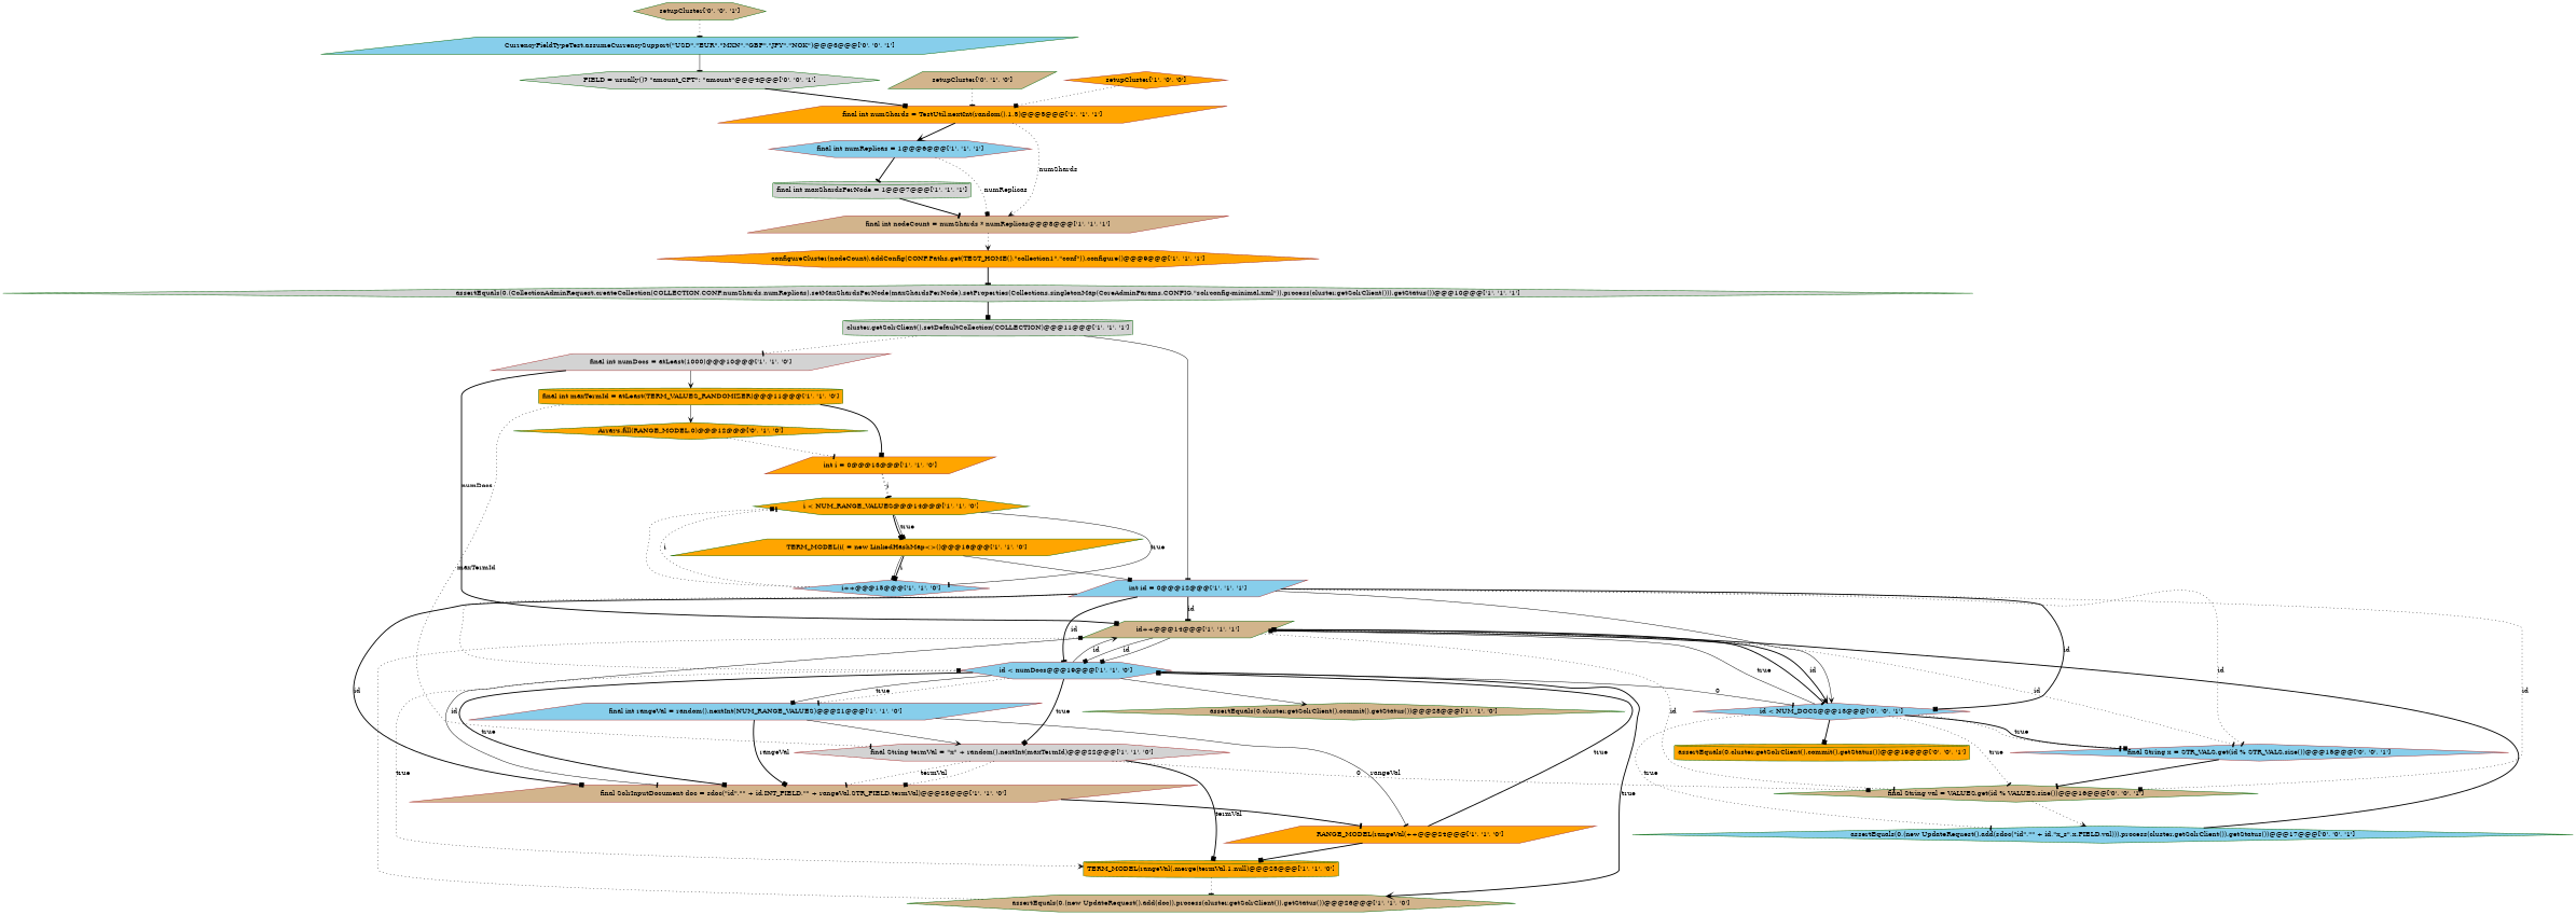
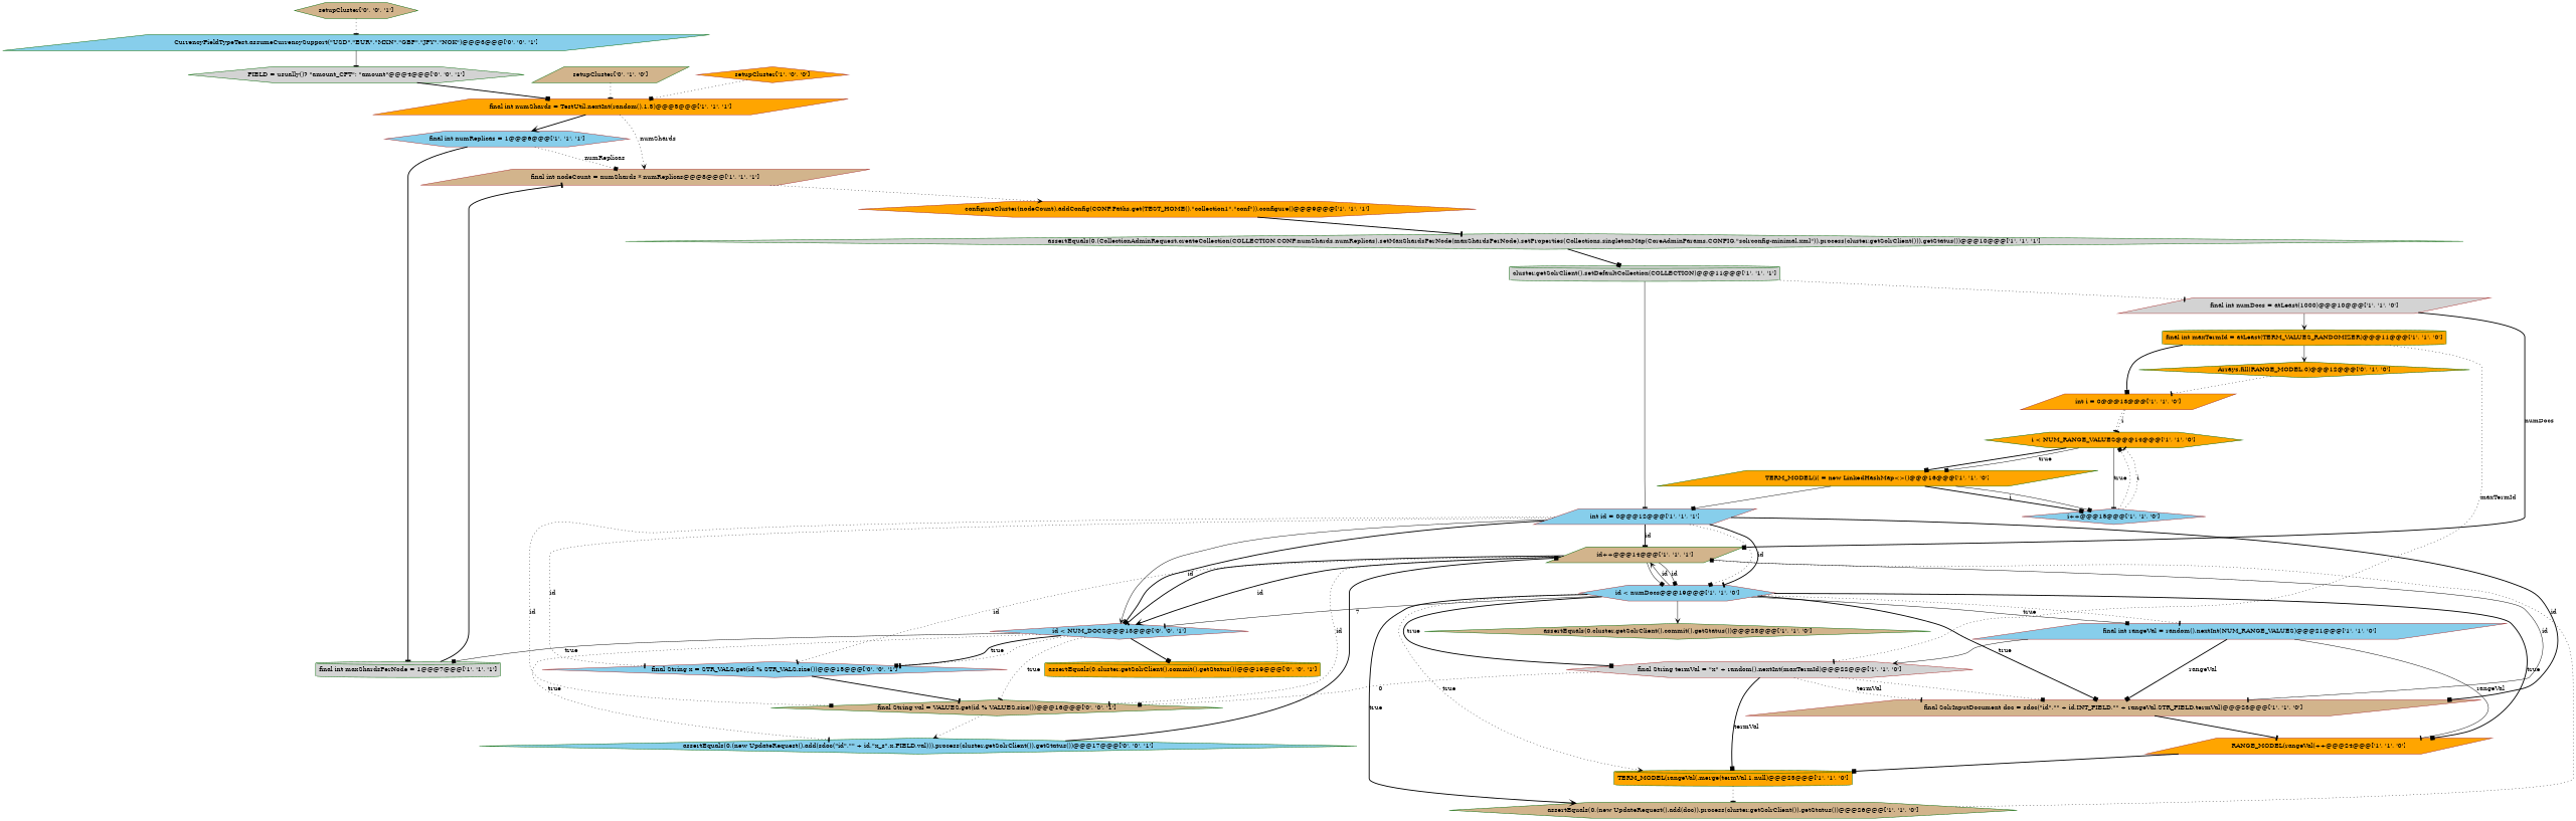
  digraph {
    node [color=darkgreen fillcolor=orange shape=parallelogram style=filled]
    edge [arrowhead=box style=dotted]
    n1 [color=brown label="final int numShards = TestUtil.nextInt(random(),1,5)@@@5@@@['1', '1', '1']"]
    n2 [color=brown fillcolor=skyblue label="final int numReplicas = 1@@@6@@@['1', '1', '1']" shape=hexagon]
    n3 [color=brown fillcolor=tan label="final int nodeCount = numShards * numReplicas@@@8@@@['1', '1', '1']"]
    n4 [fillcolor=lightgrey label="final int maxShardsPerNode = 1@@@7@@@['1', '1', '1']" shape=cylinder]
    n5 [color=brown label="configureCluster(nodeCount).addConfig(CONF,Paths.get(TEST_HOME(),\"collection1\",\"conf\")).configure()@@@9@@@['1', '1', '1']" shape=hexagon]
    n6 [fillcolor=lightgrey label="FIELD = usually()? \"amount_CFT\": \"amount\"@@@4@@@['0', '0', '1']" shape=hexagon]
    n7 [color=brown fillcolor=skyblue label="id < numDocs@@@19@@@['1', '1', '0']" shape=hexagon]
    n8 [fillcolor=tan label="assertEquals(0,(new UpdateRequest().add(doc)).process(cluster.getSolrClient()).getStatus())@@@26@@@['1', '1', '0']" shape=hexagon]
    n9 [color=brown fillcolor=tan label="final SolrInputDocument doc = sdoc(\"id\",\"\" + id,INT_FIELD,\"\" + rangeVal,STR_FIELD,termVal)@@@23@@@['1', '1', '0']"]
    n10 [label="TERM_MODEL(rangeVal(.merge(termVal,1,null)@@@25@@@['1', '1', '0']" shape=cylinder]
    n11 [fillcolor=tan label="assertEquals(0,cluster.getSolrClient().commit().getStatus())@@@28@@@['1', '1', '0']" shape=diamond]
    n12 [fillcolor=tan label="id++@@@14@@@['1', '1', '1']"]
    n13 [color=brown fillcolor=skyblue label="final int rangeVal = random().nextInt(NUM_RANGE_VALUES)@@@21@@@['1', '1', '0']"]
    n14 [color=brown label="RANGE_MODEL(rangeVal(++@@@24@@@['1', '1', '0']"]
    n15 [color=brown fillcolor=skyblue label="id < NUM_DOCS@@@13@@@['0', '0', '1']" shape=diamond]
    n16 [color=brown fillcolor=lightgrey label="final String termVal = \"x\" + random().nextInt(maxTermId)@@@22@@@['1', '1', '0']" shape=hexagon]
    n17 [fillcolor=tan label="final String val = VALUES.get(id % VALUES.size())@@@16@@@['0', '0', '1']" shape=diamond]
    n18 [color=brown fillcolor=skyblue label="final String x = STR_VALS.get(id % STR_VALS.size())@@@15@@@['0', '0', '1']" shape=diamond]
    n19 [fillcolor=skyblue label="assertEquals(0,(new UpdateRequest().add(sdoc(\"id\",\"\" + id,\"x_s\",x,FIELD,val))).process(cluster.getSolrClient()).getStatus())@@@17@@@['0', '0', '1']" shape=diamond]
    n20 [label="assertEquals(0,cluster.getSolrClient().commit().getStatus())@@@19@@@['0', '0', '1']" shape=cylinder]
    n21 [fillcolor=tan label="setupCluster['0', '0', '1']" shape=hexagon]
    n22 [fillcolor=skyblue label="CurrencyFieldTypeTest.assumeCurrencySupport(\"USD\",\"EUR\",\"MXN\",\"GBP\",\"JPY\",\"NOK\")@@@3@@@['0', '0', '1']"]
    n23 [color=brown fillcolor=skyblue label="i++@@@15@@@['1', '1', '0']" shape=diamond]
    n24 [label="i < NUM_RANGE_VALUES@@@14@@@['1', '1', '0']" shape=hexagon]
    n25 [label="TERM_MODEL(i( = new LinkedHashMap<>()@@@16@@@['1', '1', '0']"]
    n26 [fillcolor=lightgrey label="assertEquals(0,(CollectionAdminRequest.createCollection(COLLECTION,CONF,numShards,numReplicas).setMaxShardsPerNode(maxShardsPerNode).setProperties(Collections.singletonMap(CoreAdminParams.CONFIG,\"solrconfig-minimal.xml\")).process(cluster.getSolrClient())).getStatus())@@@10@@@['1', '1', '1']" shape=diamond]
    n27 [fillcolor=lightgrey label="cluster.getSolrClient().setDefaultCollection(COLLECTION)@@@11@@@['1', '1', '1']" shape=cylinder]
    n28 [color=brown fillcolor=lightgrey label="final int numDocs = atLeast(1000)@@@10@@@['1', '1', '0']"]
    n29 [color=brown fillcolor=skyblue label="int id = 0@@@12@@@['1', '1', '1']"]
    n30 [fillcolor=tan label="setupCluster['0', '1', '0']"]
    n31 [label="final int maxTermId = atLeast(TERM_VALUES_RANDOMIZER)@@@11@@@['1', '1', '0']" shape=cylinder]
    n32 [label="Arrays.fill(RANGE_MODEL,0)@@@12@@@['0', '1', '0']" shape=diamond]
    n33 [color=brown label="int i = 0@@@13@@@['1', '1', '0']"]
    n34 [color=brown label="setupCluster['1', '0', '0']" shape=diamond]
    n1 -> n2 [arrowhead=vee style=bold]
    n1 -> n3 [arrowhead=vee label=numShards]
    n2 -> n3 [label=numReplicas]
    n2 -> n4 [arrowhead=tee style=bold]
    n3 -> n5 [arrowhead=vee]
    n4 -> n3 [arrowhead=tee style=bold]
    n5 -> n26 [arrowhead=tee style=bold]
    n6 -> n1 [style=bold]
    n7 -> n8 [arrowhead=vee label=true style=bold]
    n7 -> n9 [label=true style=bold]
    n7 -> n10 [arrowhead=vee label=true]
    n7 -> n11 [arrowhead=vee style=solid]
    n7 -> n12 [arrowhead=vee label=id style=solid]
    n7 -> n13 [arrowhead=tee]
    n7 -> n13 [label=true style=solid]
-   n14 -> n7 [label=true style=bold]
-   n7 -> n15 [arrowhead=tee label=0 style=solid]
+   n7 -> n14 [label=true style=bold]
+   n7 -> n15 [arrowhead=tee label=7 style=solid]
    n7 -> n16 [label=true style=bold]
    n8 -> n12
    n9 -> n14 [arrowhead=tee style=bold]
    n10 -> n8 [arrowhead=tee]
    n12 -> n7 [label=id style=solid]
    n12 -> n7 [style=solid]
    n12 -> n9 [arrowhead=tee label=id style=solid]
    n12 -> n15 [arrowhead=tee style=bold]
    n12 -> n15 [arrowhead=vee label=id style=bold]
    n12 -> n17 [arrowhead=tee label=id]
    n12 -> n18 [arrowhead=tee label=id]
    n13 -> n9 [label=rangeVal style=bold]
    n13 -> n14 [arrowhead=tee label=rangeVal style=solid]
    n13 -> n16 [arrowhead=vee style=solid]
    n14 -> n10 [style=bold]
-   n15 -> n12 [label=true style=solid]
+   n15 -> n4 [label=true style=solid]
    n15 -> n17 [arrowhead=tee label=true]
    n15 -> n18
    n15 -> n18 [arrowhead=tee label=true style=bold]
    n15 -> n19 [arrowhead=tee label=true]
    n15 -> n20 [style=bold]
    n16 -> n9 [arrowhead=tee label=termVal]
    n16 -> n9
    n16 -> n10 [label=termVal style=bold]
    n16 -> n17 [label=0]
    n17 -> n19 [arrowhead=vee]
    n18 -> n17 [arrowhead=tee style=bold]
    n19 -> n12 [style=bold]
    n21 -> n22 [arrowhead=tee]
    n22 -> n6 [arrowhead=tee style=solid]
    n23 -> n24
    n23 -> n24 [arrowhead=tee label=i]
    n24 -> n23 [arrowhead=tee label=true style=solid]
    n24 -> n25 [style=bold]
    n24 -> n25 [label=true style=solid]
    n25 -> n23 [label=i style=bold]
    n25 -> n23 [style=solid]
    n25 -> n29 [style=solid]
    n26 -> n27 [style=bold]
    n27 -> n28 [arrowhead=tee]
    n27 -> n29 [arrowhead=tee style=solid]
    n28 -> n12 [label=numDocs style=bold]
    n28 -> n31 [arrowhead=vee style=solid]
    n29 -> n7
    n29 -> n7 [arrowhead=tee label=id style=bold]
    n29 -> n9 [label=id style=bold]
    n29 -> n12 [arrowhead=tee label=id style=bold]
    n29 -> n15 [label=id style=bold]
    n29 -> n15 [arrowhead=vee style=solid]
    n29 -> n17 [label=id]
    n29 -> n18 [arrowhead=tee label=id]
    n30 -> n1 [arrowhead=tee]
    n31 -> n16 [arrowhead=tee label=maxTermId]
    n31 -> n32 [arrowhead=vee style=solid]
    n31 -> n33 [style=bold]
    n32 -> n33 [arrowhead=tee]
    n33 -> n24 [arrowhead=tee label=i]
    n33 -> n24 [arrowhead=tee]
    n34 -> n1
  }
